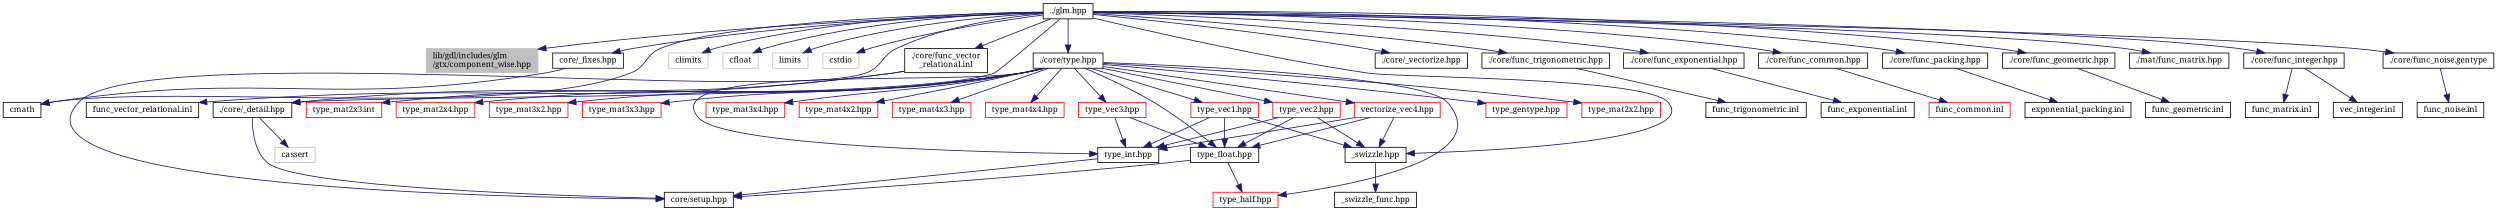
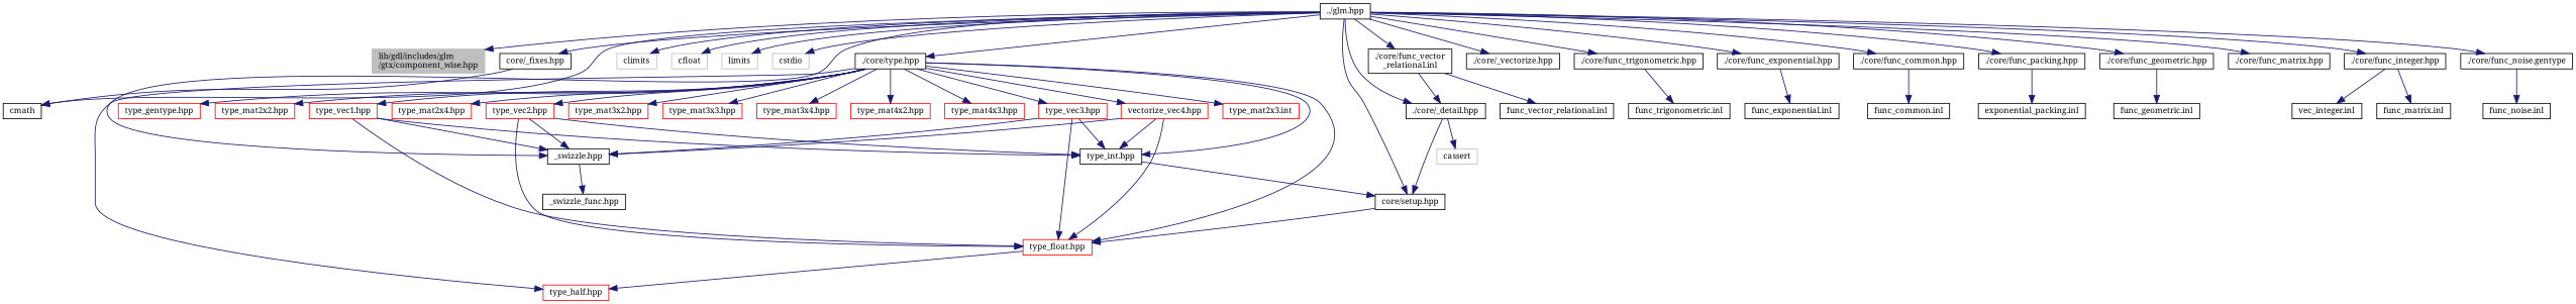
  digraph {
    fontname="Noto Serif"
    node [color=black fillcolor=white fontname="Noto Serif" fontsize=10 shape=record style=filled]
    edge [color=midnightblue fontname="Noto Serif" fontsize=10 labelfontname=Helvetica labelfontsize=10 style=solid]
    n1 [color=grey75 fillcolor=grey75 fontcolor=black height=0.2 label="lib/gdl/includes/glm\l/gtx/component_wise.hpp" width=0.4]
    n2 [height=0.2 label="../glm.hpp" width=0.4]
    n3 [height=0.2 label="core/_fixes.hpp" width=0.4]
    n4 [height=0.2 label=cmath width=0.4]
    n5 [color=grey75 height=0.2 label=climits width=0.4]
    n6 [color=grey75 height=0.2 label=cfloat width=0.4]
    n7 [color=grey75 height=0.2 label=limits width=0.4]
    n8 [color=grey75 height=0.2 label=cstdio width=0.4]
    n9 [height=0.2 label="core/setup.hpp" width=0.4]
    n10 [height=0.2 label="./core/_detail.hpp" width=0.4]
    n11 [height=0.2 label="./core/_vectorize.hpp" width=0.4]
    n12 [height=0.2 label="./core/type.hpp" width=0.4]
    n13 [height=0.2 label="_swizzle.hpp" width=0.4]
    n14 [height=0.2 label="./core/func_trigonometric.hpp" width=0.4]
    n15 [height=0.2 label="./core/func_exponential.hpp" width=0.4]
    n16 [height=0.2 label="./core/func_common.hpp" width=0.4]
    n17 [height=0.2 label="./core/func_packing.hpp" width=0.4]
    n18 [height=0.2 label="./core/func_geometric.hpp" width=0.4]
-   n19 [height=0.2 label="./mat/func_matrix.hpp" width=0.4]
+   n19 [height=0.2 label="./core/func_matrix.hpp" width=0.4]
    n20 [height=0.2 label="./core/func_vector\l_relational.inl" width=0.4]
    n21 [height=0.2 label="./core/func_integer.hpp" width=0.4]
    n22 [height=0.2 label="./core/func_noise.gentype" width=0.4]
    n23 [color=grey75 height=0.2 label=cassert width=0.4]
    n24 [color=red height=0.2 label="type_half.hpp" width=0.4]
-   n25 [height=0.2 label="type_float.hpp" width=0.4]
+   n25 [color=red height=0.2 label="type_float.hpp" width=0.4]
    n26 [height=0.2 label="type_int.hpp" width=0.4]
    n27 [color=red height=0.2 label="type_gentype.hpp" width=0.4]
    n28 [color=red height=0.2 label="type_vec1.hpp" width=0.4]
    n29 [color=red height=0.2 label="type_vec2.hpp" width=0.4]
    n30 [color=red height=0.2 label="type_vec3.hpp" width=0.4]
    n31 [color=red height=0.2 label="vectorize_vec4.hpp" width=0.4]
    n32 [color=red height=0.2 label="type_mat2x2.hpp" width=0.4]
    n33 [color=red height=0.2 label="type_mat2x3.int" width=0.4]
    n34 [color=red height=0.2 label="type_mat2x4.hpp" width=0.4]
    n35 [color=red height=0.2 label="type_mat3x2.hpp" width=0.4]
    n36 [color=red height=0.2 label="type_mat3x3.hpp" width=0.4]
    n37 [color=red height=0.2 label="type_mat3x4.hpp" width=0.4]
    n38 [color=red height=0.2 label="type_mat4x2.hpp" width=0.4]
    n39 [color=red height=0.2 label="type_mat4x3.hpp" width=0.4]
-   n40 [color=red height=0.2 label="type_mat4x4.hpp" width=0.4]
    n41 [height=0.2 label="_swizzle_func.hpp" width=0.4]
    n42 [height=0.2 label="func_trigonometric.inl" width=0.4]
    n43 [height=0.2 label="func_exponential.inl" width=0.4]
-   n44 [color=red height=0.2 label="func_common.inl" width=0.4]
+   n44 [height=0.2 label="func_common.inl" width=0.4]
    n45 [height=0.2 label="exponential_packing.inl" width=0.4]
    n46 [height=0.2 label="func_geometric.inl" width=0.4]
    n47 [height=0.2 label="func_vector_relational.inl" width=0.4]
    n48 [height=0.2 label="func_matrix.inl" width=0.4]
    n49 [height=0.2 label="vec_integer.inl" width=0.4]
    n50 [height=0.2 label="func_noise.inl" width=0.4]
    n2 -> n1
    n2 -> n3
    n2 -> n4
    n2 -> n5
    n2 -> n6
    n2 -> n7
    n2 -> n8
    n2 -> n9
    n2 -> n10
    n2 -> n11
    n2 -> n12
    n2 -> n13
    n2 -> n14
    n2 -> n15
    n2 -> n16
    n2 -> n17
    n2 -> n18
    n2 -> n19
    n2 -> n20
    n2 -> n21
    n2 -> n22
    n3 -> n4
    n10 -> n9
    n10 -> n23
    n12 -> n24
    n12 -> n25
    n12 -> n26
    n12 -> n27
    n12 -> n28
    n12 -> n29
    n12 -> n30
    n12 -> n31
    n12 -> n32
    n12 -> n33
    n12 -> n34
    n12 -> n35
    n12 -> n36
    n12 -> n37
    n12 -> n38
    n12 -> n39
-   n12 -> n40
    n13 -> n41
    n14 -> n42
    n15 -> n43
    n16 -> n44
    n17 -> n45
    n18 -> n46
    n20 -> n10
    n20 -> n47
    n21 -> n48
    n21 -> n49
    n22 -> n50
-   n25 -> n9
+   n9 -> n25
    n25 -> n24
    n26 -> n9
    n28 -> n13
    n28 -> n25
    n28 -> n26
    n29 -> n13
    n29 -> n25
    n29 -> n26
+   n30 -> n13
    n30 -> n25
    n30 -> n26
    n31 -> n13
    n31 -> n25
    n31 -> n26
  }
